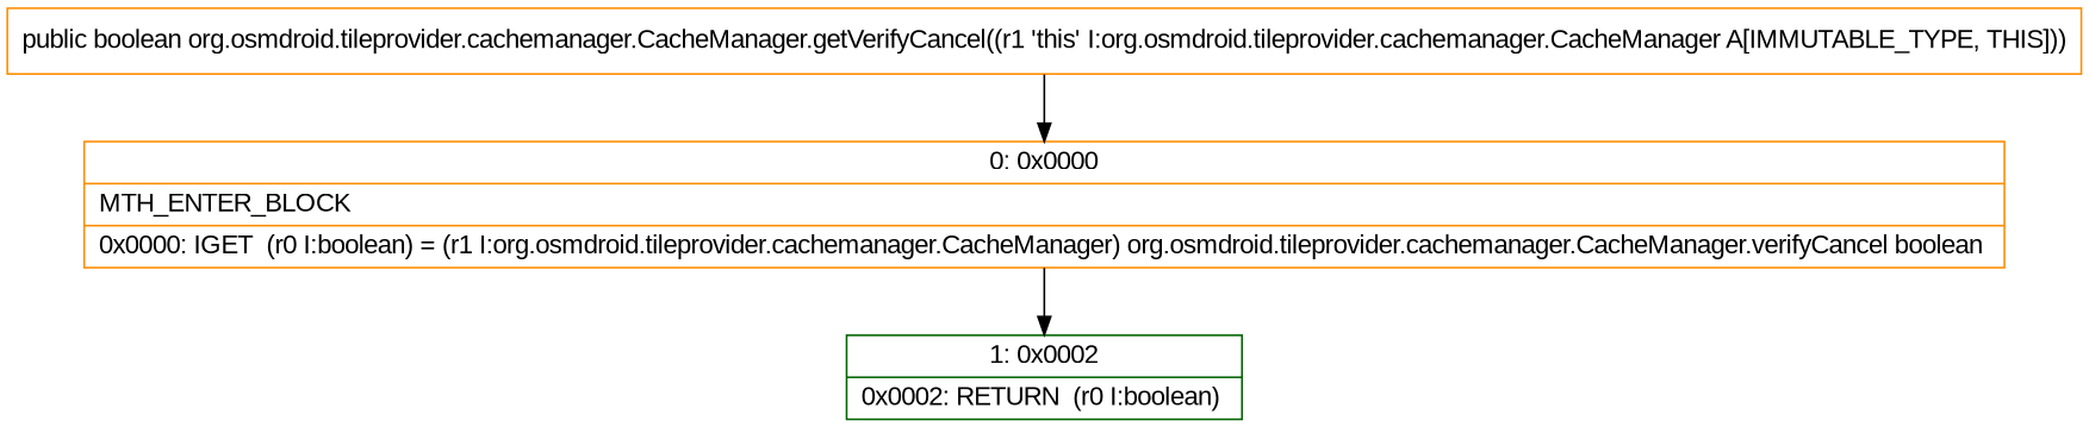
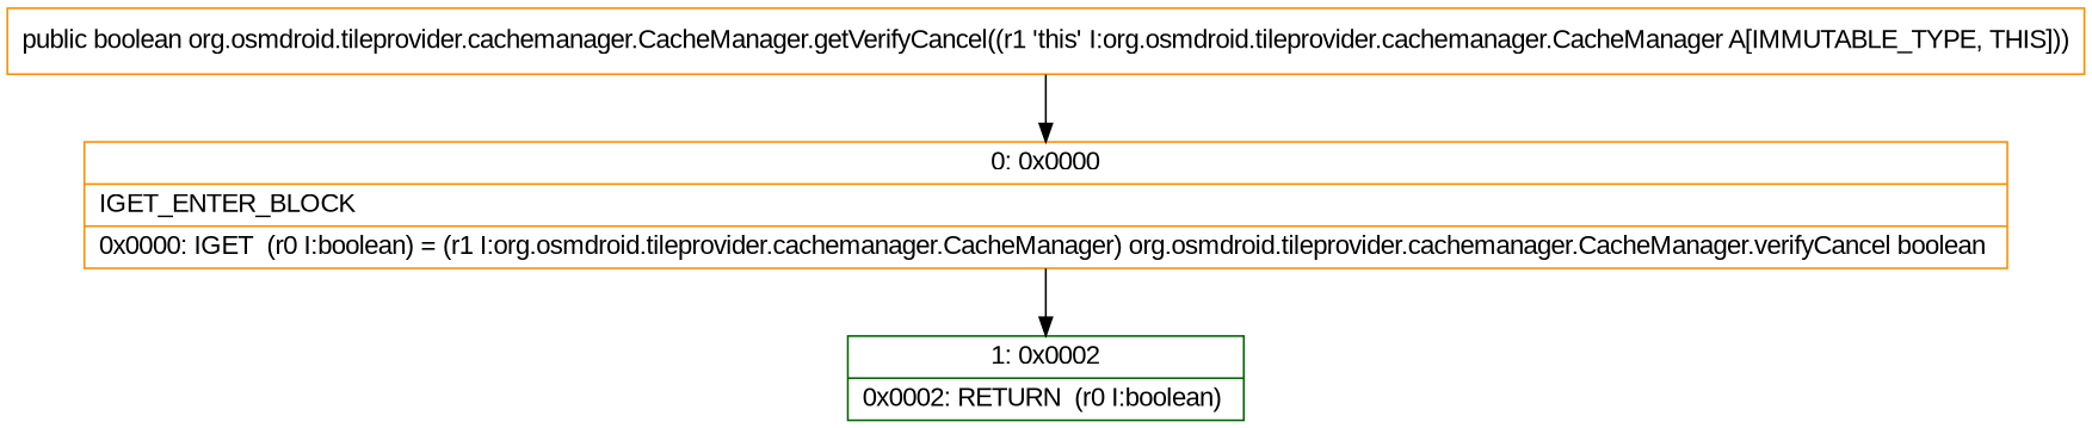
  digraph {
    fontname="Liberation Sans"
    node [shape=record color=darkorange fontname="Liberation Sans"]
    edge [fontname="Liberation Sans"]
-   n1 [label="{0\:\ 0x0000|MTH_ENTER_BLOCK\l|0x0000: IGET  (r0 I:boolean) = (r1 I:org.osmdroid.tileprovider.cachemanager.CacheManager) org.osmdroid.tileprovider.cachemanager.CacheManager.verifyCancel boolean \l}"]
+   n1 [label="{0\:\ 0x0000|IGET_ENTER_BLOCK\l|0x0000: IGET  (r0 I:boolean) = (r1 I:org.osmdroid.tileprovider.cachemanager.CacheManager) org.osmdroid.tileprovider.cachemanager.CacheManager.verifyCancel boolean \l}"]
    n2 [label="{1\:\ 0x0002|0x0002: RETURN  (r0 I:boolean) \l}" color=darkgreen]
    n3 [label="{public boolean org.osmdroid.tileprovider.cachemanager.CacheManager.getVerifyCancel((r1 'this' I:org.osmdroid.tileprovider.cachemanager.CacheManager A[IMMUTABLE_TYPE, THIS])) }"]
    n1 -> n2
    n3 -> n1
  }
